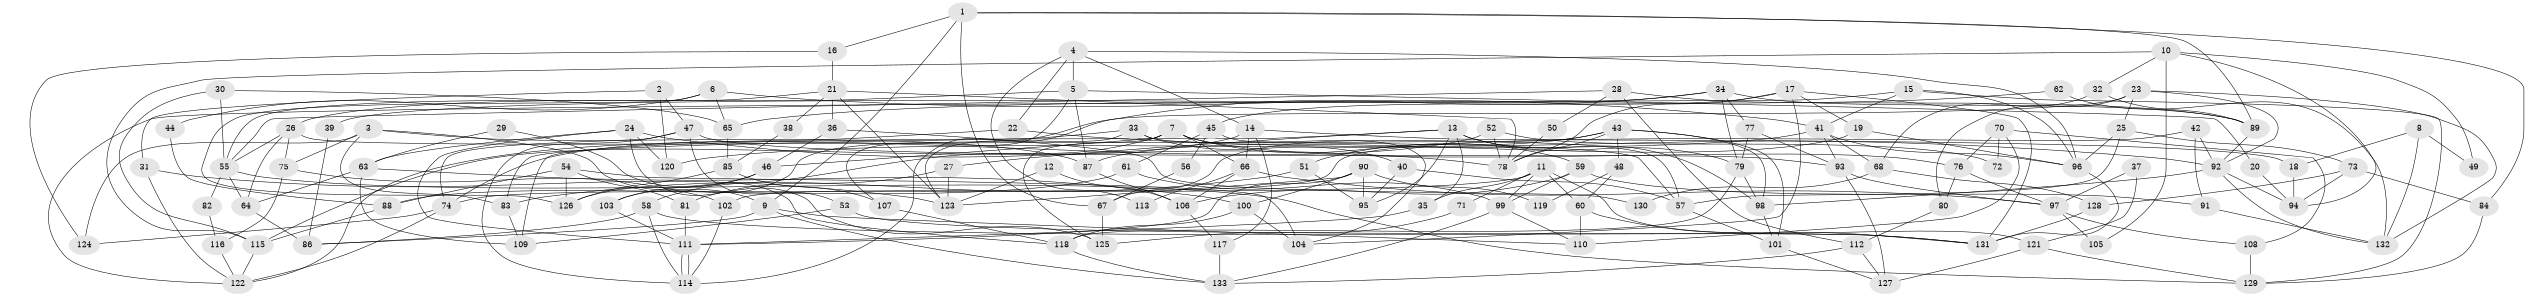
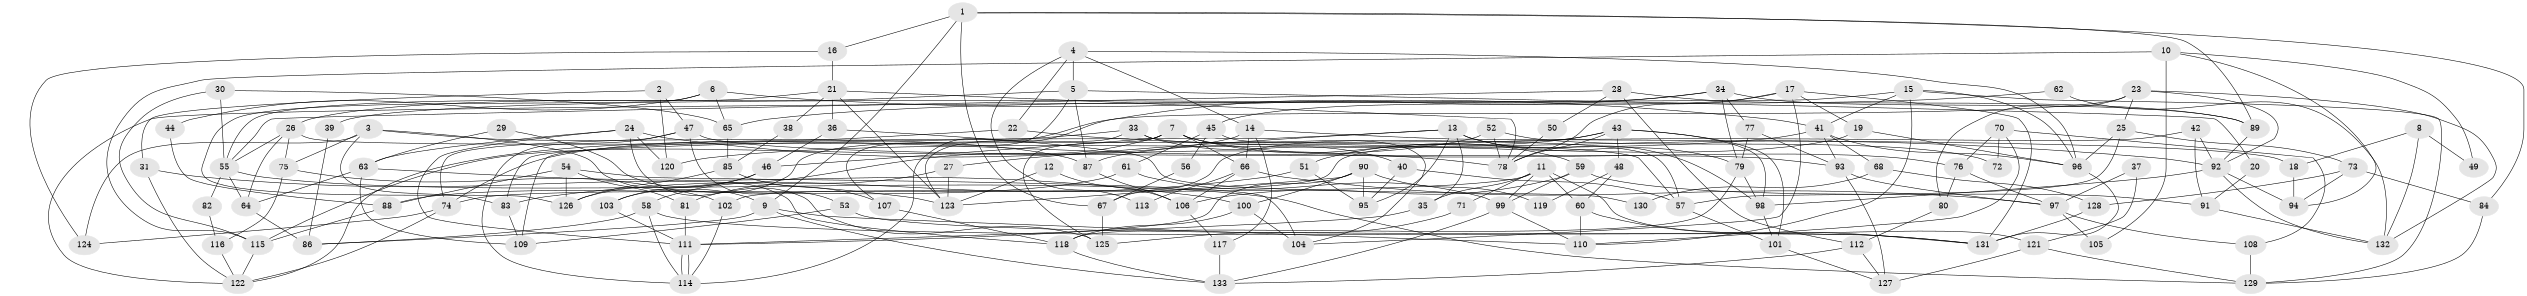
  graph {
    node [color=gray90 style=filled]
    1
    9
    16
    67
    84
    89
    86
    110
    133
    124
    21
    125
    129
    92
    2
    31
    47
    120
    123
    122
    74
    114
    93
    53
    3
    75
    83
    87
    102
    116
    109
    106
    4
    5
    14
    22
    96
    113
    20
    26
    107
    66
    18
    115
    117
    131
    94
    55
    57
    64
    118
    6
    41
    44
    65
    126
    68
    88
    85
    7
    46
    58
    59
    76
    103
    99
    91
    97
    80
    8
    49
    132
    10
-   32
    105
    11
    35
    60
    71
    121
    111
    127
    12
    13
    27
    79
    95
    98
    81
    101
    15
    78
    36
    38
    17
    19
    45
    104
    56
    61
    130
    82
    23
    25
    73
    112
    24
    63
    100
    128
    28
    50
    29
    30
    33
    40
    34
    39
    77
    37
    108
    42
    43
    48
    51
    119
    52
    72
    54
    62
    70
    90
    1 -- 9
    1 -- 16
    1 -- 67
    1 -- 84
    1 -- 89
    9 -- 86
    9 -- 110
    9 -- 133
    16 -- 124
    16 -- 21
    67 -- 125
    84 -- 129
    89 -- 92
    21 -- 123
    21 -- 55
    21 -- 78
    21 -- 36
    21 -- 38
    92 -- 94
    92 -- 132
    92 -- 98
    2 -- 31
    2 -- 47
    2 -- 120
    31 -- 123
    31 -- 122
    47 -- 74
    47 -- 114
    47 -- 93
    47 -- 53
    74 -- 124
    74 -- 122
    93 -- 97
    93 -- 127
    53 -- 109
    53 -- 131
    3 -- 9
    3 -- 124
    3 -- 75
    3 -- 83
    3 -- 87
    75 -- 102
    75 -- 116
    83 -- 109
    87 -- 106
    102 -- 114
    116 -- 122
    106 -- 117
    4 -- 5
    4 -- 14
    4 -- 22
    4 -- 96
    4 -- 113
    5 -- 87
    5 -- 20
    5 -- 26
    5 -- 107
    14 -- 66
    14 -- 18
    14 -- 115
    14 -- 117
    22 -- 92
    22 -- 122
    96 -- 131
-   20 -- 94
+   20 -- 91
    26 -- 75
    26 -- 55
    26 -- 57
    26 -- 64
    107 -- 118
    66 -- 106
    66 -- 113
    66 -- 97
    18 -- 94
    115 -- 122
    117 -- 133
    55 -- 129
    55 -- 64
    55 -- 82
    57 -- 101
    64 -- 86
    118 -- 133
    6 -- 41
    6 -- 44
    6 -- 65
    6 -- 126
    41 -- 120
    41 -- 93
    41 -- 96
    41 -- 68
    44 -- 88
    65 -- 85
    68 -- 130
    68 -- 128
    88 -- 115
    85 -- 107
    85 -- 126
    7 -- 125
    7 -- 66
    7 -- 46
    7 -- 58
    7 -- 59
    7 -- 76
    46 -- 126
    46 -- 103
    58 -- 86
    58 -- 114
    58 -- 131
    59 -- 106
    59 -- 99
    59 -- 91
    76 -- 97
    76 -- 80
    103 -- 111
    99 -- 110
    99 -- 133
    91 -- 132
    97 -- 105
    97 -- 108
    80 -- 112
    8 -- 18
    8 -- 49
    8 -- 132
    10 -- 115
    10 -- 94
    10 -- 49
-   10 -- 32
    10 -- 105
-   32 -- 89
-   32 -- 68
    11 -- 74
    11 -- 99
    11 -- 35
    11 -- 60
    11 -- 71
    11 -- 121
    35 -- 111
    60 -- 110
    60 -- 131
    71 -- 125
    121 -- 129
    121 -- 127
    111 -- 114
    111 -- 114
    12 -- 123
    12 -- 106
    13 -- 109
    13 -- 35
    13 -- 27
    13 -- 79
    13 -- 95
    13 -- 98
    27 -- 123
    27 -- 81
    79 -- 118
    79 -- 98
    98 -- 101
    81 -- 111
    101 -- 127
+   15 -- 110
    15 -- 129
    15 -- 122
    15 -- 96
    15 -- 41
    36 -- 46
    36 -- 130
    38 -- 85
    17 -- 131
    17 -- 78
    17 -- 19
    17 -- 45
    17 -- 104
    19 -- 87
    19 -- 96
    45 -- 104
    45 -- 56
    45 -- 61
    56 -- 67
    61 -- 88
    61 -- 99
    82 -- 116
    23 -- 92
    23 -- 103
    23 -- 80
    23 -- 132
    23 -- 25
    25 -- 96
    25 -- 57
    25 -- 73
    73 -- 84
    73 -- 94
    73 -- 128
    112 -- 133
    112 -- 127
    24 -- 125
    24 -- 120
    24 -- 111
    24 -- 78
    24 -- 63
    63 -- 109
    63 -- 64
    63 -- 100
    100 -- 118
    100 -- 104
    128 -- 131
    28 -- 89
    28 -- 55
    28 -- 112
    28 -- 50
    50 -- 78
    29 -- 118
    29 -- 63
    30 -- 115
    30 -- 55
    30 -- 65
    33 -- 123
    33 -- 83
    33 -- 57
    33 -- 40
    40 -- 57
    40 -- 95
    34 -- 89
    34 -- 114
    34 -- 79
    34 -- 39
    34 -- 77
    39 -- 86
    77 -- 93
    77 -- 79
    37 -- 97
    37 -- 121
    108 -- 129
    42 -- 92
    42 -- 102
    42 -- 91
    43 -- 67
    43 -- 98
    43 -- 101
    43 -- 78
    43 -- 48
    43 -- 51
    48 -- 60
    48 -- 119
    51 -- 83
    51 -- 95
    52 -- 74
    52 -- 78
    52 -- 72
    54 -- 126
    54 -- 88
    54 -- 81
    54 -- 104
    62 -- 65
    62 -- 132
    70 -- 110
    70 -- 76
    70 -- 108
    70 -- 72
    90 -- 123
    90 -- 111
    90 -- 95
    90 -- 100
    90 -- 119
  }
